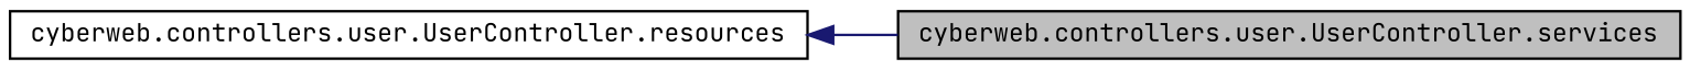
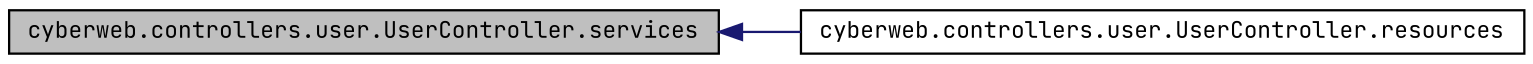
  digraph {
    rankdir=LR
    fontname="JetBrains Mono"
    node [color=black fontname="JetBrains Mono" fontsize=10 shape=record style=filled]
    n1 [fillcolor=grey75 fontcolor=black height=0.2 label="cyberweb.controllers.user.UserController.services" width=0.4]
    n2 [fillcolor=white height=0.2 label="cyberweb.controllers.user.UserController.resources" width=0.4]
-   n2 -> n1 [color=midnightblue dir=back fontname="JetBrains Mono" fontsize=10 labelfontname=Helvetica labelfontsize=10 style=solid]
+   n1 -> n2 [color=midnightblue dir=back fontname="JetBrains Mono" fontsize=10 labelfontname=Helvetica labelfontsize=10 style=solid]
  }
